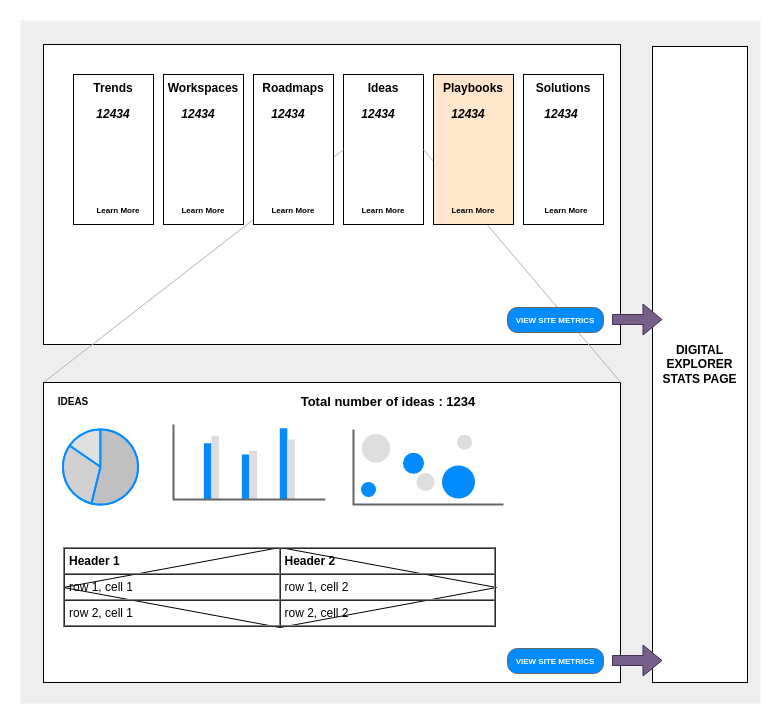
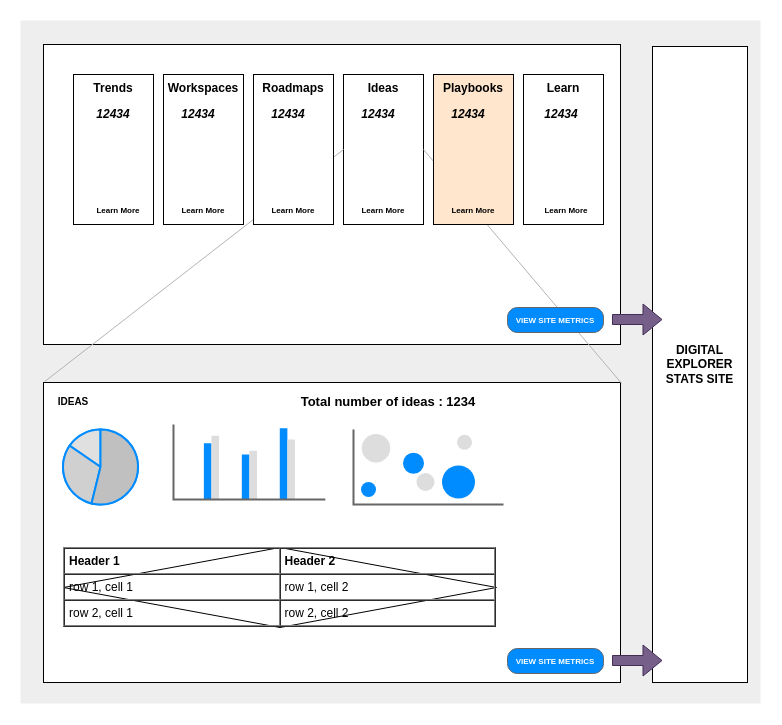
  <mxCell id="0" />
  <mxCell id="1" parent="0" />
  <mxCell id="2" value="" style="rounded=0;whiteSpace=wrap;html=1;fontSize=8;align=center;fillColor=#eeeeee;strokeColor=none;" vertex="1" parent="1"><mxGeometry x="20" y="20" width="740" height="683" as="geometry" /></mxCell>
- <mxCell id="3" value="DIGITAL EXPLORER STATS PAGE" style="rounded=0;whiteSpace=wrap;html=1;verticalAlign=middle;align=center;fontStyle=1" vertex="1" parent="1"><mxGeometry x="652" y="46" width="95" height="636" as="geometry" /></mxCell>
+ <mxCell id="3" value="DIGITAL EXPLORER STATS SITE" style="rounded=0;whiteSpace=wrap;html=1;verticalAlign=middle;align=center;fontStyle=1" vertex="1" parent="1"><mxGeometry x="652" y="46" width="95" height="636" as="geometry" /></mxCell>
  <mxCell id="4" value="" style="rounded=0;whiteSpace=wrap;html=1;verticalAlign=bottom;align=right;fontStyle=1" vertex="1" parent="1"><mxGeometry x="43" y="44" width="577" height="300" as="geometry" /></mxCell>
  <mxCell id="5" value="Trends" style="rounded=0;whiteSpace=wrap;html=1;align=center;verticalAlign=top;fontStyle=1" vertex="1" parent="1"><mxGeometry x="73" y="74" width="80" height="150" as="geometry" /></mxCell>
  <mxCell id="6" value="Workspaces" style="rounded=0;whiteSpace=wrap;html=1;align=center;verticalAlign=top;fontStyle=1" vertex="1" parent="1"><mxGeometry x="163" y="74" width="80" height="150" as="geometry" /></mxCell>
  <mxCell id="7" value="Ideas" style="rounded=0;whiteSpace=wrap;html=1;align=center;verticalAlign=top;fontStyle=1" vertex="1" parent="1"><mxGeometry x="343" y="74" width="80" height="150" as="geometry" /></mxCell>
- <mxCell id="8" value="Solutions" style="rounded=0;whiteSpace=wrap;html=1;align=center;verticalAlign=top;fontStyle=1" vertex="1" parent="1"><mxGeometry x="523" y="74" width="80" height="150" as="geometry" /></mxCell>
+ <mxCell id="8" value="Learn" style="rounded=0;whiteSpace=wrap;html=1;align=center;verticalAlign=top;fontStyle=1" vertex="1" parent="1"><mxGeometry x="523" y="74" width="80" height="150" as="geometry" /></mxCell>
  <mxCell id="9" value="12434" style="text;html=1;strokeColor=none;fillColor=none;align=center;verticalAlign=middle;whiteSpace=wrap;rounded=0;fontStyle=3" vertex="1" parent="1"><mxGeometry x="93" y="103.5" width="40" height="20" as="geometry" /></mxCell>
  <mxCell id="10" value="Learn More" style="text;html=1;strokeColor=none;fillColor=none;align=center;verticalAlign=middle;whiteSpace=wrap;rounded=0;fontStyle=1;fontSize=8;" vertex="1" parent="1"><mxGeometry x="88" y="200" width="60" height="20" as="geometry" /></mxCell>
  <mxCell id="11" value="Learn More" style="text;html=1;strokeColor=none;fillColor=none;align=center;verticalAlign=middle;whiteSpace=wrap;rounded=0;fontStyle=1;fontSize=8;" vertex="1" parent="1"><mxGeometry x="173" y="200" width="60" height="20" as="geometry" /></mxCell>
  <mxCell id="12" value="12434" style="text;html=1;strokeColor=none;fillColor=none;align=center;verticalAlign=middle;whiteSpace=wrap;rounded=0;fontStyle=3" vertex="1" parent="1"><mxGeometry x="178" y="103.5" width="40" height="20" as="geometry" /></mxCell>
  <mxCell id="13" value="Learn More" style="text;html=1;strokeColor=none;fillColor=none;align=center;verticalAlign=middle;whiteSpace=wrap;rounded=0;fontStyle=1;fontSize=8;" vertex="1" parent="1"><mxGeometry x="353" y="200" width="60" height="20" as="geometry" /></mxCell>
  <mxCell id="14" value="12434" style="text;html=1;strokeColor=none;fillColor=none;align=center;verticalAlign=middle;whiteSpace=wrap;rounded=0;fontStyle=3" vertex="1" parent="1"><mxGeometry x="358" y="103.5" width="40" height="20" as="geometry" /></mxCell>
  <mxCell id="15" value="Learn More" style="text;html=1;strokeColor=none;fillColor=none;align=center;verticalAlign=middle;whiteSpace=wrap;rounded=0;fontStyle=1;fontSize=8;" vertex="1" parent="1"><mxGeometry x="536" y="200" width="60" height="20" as="geometry" /></mxCell>
  <mxCell id="16" value="12434" style="text;html=1;strokeColor=none;fillColor=none;align=center;verticalAlign=middle;whiteSpace=wrap;rounded=0;fontStyle=3" vertex="1" parent="1"><mxGeometry x="541" y="103.5" width="40" height="20" as="geometry" /></mxCell>
  <mxCell id="17" value="" style="rounded=0;whiteSpace=wrap;html=1;verticalAlign=top;align=right;fontStyle=1" vertex="1" parent="1"><mxGeometry x="43" y="382" width="577" height="300" as="geometry" /></mxCell>
  <mxCell id="18" value="" style="endArrow=none;html=1;fontSize=8;entryX=0;entryY=0.5;entryDx=0;entryDy=0;exitX=0.002;exitY=-0.003;exitDx=0;exitDy=0;exitPerimeter=0;fillColor=#f5f5f5;strokeColor=#B3B3B3;" edge="1" parent="1" source="17" target="7"><mxGeometry width="50" height="50" relative="1" as="geometry"><mxPoint x="258" y="476" as="sourcePoint" /><mxPoint x="308" y="426" as="targetPoint" /></mxGeometry></mxCell>
  <mxCell id="19" value="" style="endArrow=none;html=1;fontSize=8;entryX=1;entryY=0.5;entryDx=0;entryDy=0;exitX=1.002;exitY=0.003;exitDx=0;exitDy=0;exitPerimeter=0;fillColor=#f5f5f5;strokeColor=#B3B3B3;" edge="1" parent="1" source="17" target="7"><mxGeometry width="50" height="50" relative="1" as="geometry"><mxPoint x="54.154" y="391.1" as="sourcePoint" /><mxPoint x="353" y="159" as="targetPoint" /></mxGeometry></mxCell>
  <mxCell id="20" value="Roadmaps" style="rounded=0;whiteSpace=wrap;html=1;align=center;verticalAlign=top;fontStyle=1" vertex="1" parent="1"><mxGeometry x="253" y="74" width="80" height="150" as="geometry" /></mxCell>
  <mxCell id="21" value="Playbooks" style="rounded=0;whiteSpace=wrap;html=1;align=center;verticalAlign=top;fontStyle=1;fillColor=#ffe6cc;" vertex="1" parent="1"><mxGeometry x="433" y="74" width="80" height="150" as="geometry" /></mxCell>
  <mxCell id="22" value="Learn More" style="text;html=1;strokeColor=none;fillColor=none;align=center;verticalAlign=middle;whiteSpace=wrap;rounded=0;fontStyle=1;fontSize=8;" vertex="1" parent="1"><mxGeometry x="263" y="200" width="60" height="20" as="geometry" /></mxCell>
  <mxCell id="23" value="12434" style="text;html=1;strokeColor=none;fillColor=none;align=center;verticalAlign=middle;whiteSpace=wrap;rounded=0;fontStyle=3" vertex="1" parent="1"><mxGeometry x="268" y="103.5" width="40" height="20" as="geometry" /></mxCell>
  <mxCell id="24" value="Learn More" style="text;html=1;strokeColor=none;fillColor=none;align=center;verticalAlign=middle;whiteSpace=wrap;rounded=0;fontStyle=1;fontSize=8;" vertex="1" parent="1"><mxGeometry x="443" y="200" width="60" height="20" as="geometry" /></mxCell>
  <mxCell id="25" value="12434" style="text;html=1;strokeColor=none;fillColor=none;align=center;verticalAlign=middle;whiteSpace=wrap;rounded=0;fontStyle=3" vertex="1" parent="1"><mxGeometry x="448" y="103.5" width="40" height="20" as="geometry" /></mxCell>
  <mxCell id="26" value="IDEAS" style="text;html=1;strokeColor=none;fillColor=none;align=center;verticalAlign=middle;whiteSpace=wrap;rounded=0;fontSize=10;fontStyle=1" vertex="1" parent="1"><mxGeometry x="53" y="391" width="40" height="20" as="geometry" /></mxCell>
  <mxCell id="27" value="VIEW SITE METRICS" style="strokeWidth=1;shadow=0;dashed=0;align=center;html=1;shape=mxgraph.mockup.buttons.button;strokeColor=#666666;fontColor=#ffffff;mainText=;buttonStyle=round;fontSize=8;fontStyle=1;fillColor=#008cff;whiteSpace=wrap;" vertex="1" parent="1"><mxGeometry x="507" y="648" width="96" height="25" as="geometry" /></mxCell>
  <mxCell id="28" value="" style="shape=flexArrow;endArrow=classic;html=1;strokeColor=#432D57;fontSize=8;fillColor=#76608a;" edge="1" parent="1"><mxGeometry width="50" height="50" relative="1" as="geometry"><mxPoint x="611.5" y="660" as="sourcePoint" /><mxPoint x="662" y="660" as="targetPoint" /></mxGeometry></mxCell>
  <mxCell id="29" value="" style="verticalLabelPosition=bottom;shadow=0;dashed=0;align=center;html=1;verticalAlign=top;strokeWidth=1;shape=mxgraph.mockup.graphics.pieChart;strokeColor=#008cff;parts=10,20,35;partColors=#e0e0e0,#d0d0d0,#c0c0c0,#b0b0b0,#a0a0a0;strokeWidth=2;fontSize=8;aspect=fixed;" vertex="1" parent="1"><mxGeometry x="62.5" y="429" width="75" height="75" as="geometry" /></mxCell>
  <mxCell id="30" value="" style="verticalLabelPosition=bottom;shadow=0;dashed=0;align=center;html=1;verticalAlign=top;strokeWidth=1;shape=mxgraph.mockup.graphics.columnChart;fillColor=#ffffff;strokeColor=none;strokeColor2=none;strokeColor3=#666666;fillColor2=#008cff;fillColor3=#dddddd;fontSize=8;aspect=fixed;" vertex="1" parent="1"><mxGeometry x="173" y="424" width="151.83" height="75" as="geometry" /></mxCell>
  <mxCell id="31" value="" style="verticalLabelPosition=bottom;shadow=0;dashed=0;align=center;html=1;verticalAlign=top;strokeWidth=1;shape=mxgraph.mockup.graphics.bubbleChart;fillColor=#ffffff;strokeColor=none;strokeColor2=none;strokeColor3=#666666;fillColor2=#008cff;fillColor3=#dddddd;fontSize=8;aspect=fixed;" vertex="1" parent="1"><mxGeometry x="353" y="429" width="150" height="75" as="geometry" /></mxCell>
  <mxCell id="32" value="&lt;table cellpadding=&quot;4&quot; cellspacing=&quot;0&quot; border=&quot;1&quot; style=&quot;font-size:1em;width:100%;height:100%;&quot;&gt;&lt;tr&gt;&lt;th&gt;Header 1&lt;/th&gt;&lt;th&gt;Header 2&lt;/th&gt;&lt;/tr&gt;&lt;tr&gt;&lt;td&gt;row 1, cell 1&lt;/td&gt;&lt;td&gt;row 1, cell 2&lt;/td&gt;&lt;/tr&gt;&lt;tr&gt;&lt;td&gt;row 2, cell 1&lt;/td&gt;&lt;td&gt;row 2, cell 2&lt;/td&gt;&lt;/tr&gt;&lt;/table&gt; " style="rhombus;verticalAlign=top;align=left;overflow=fill;fillColor=#ffffff;fontSize=12;fontFamily=Helvetica;html=1;" vertex="1" parent="1"><mxGeometry x="63" y="547" width="433" height="80" as="geometry" /></mxCell>
  <mxCell id="33" value="" style="shape=flexArrow;endArrow=classic;html=1;strokeColor=#432D57;fontSize=8;fillColor=#76608a;" edge="1" parent="1"><mxGeometry width="50" height="50" relative="1" as="geometry"><mxPoint x="611.5" y="319" as="sourcePoint" /><mxPoint x="662" y="319" as="targetPoint" /></mxGeometry></mxCell>
  <mxCell id="34" value="VIEW SITE METRICS" style="strokeWidth=1;shadow=0;dashed=0;align=center;html=1;shape=mxgraph.mockup.buttons.button;strokeColor=#666666;fontColor=#ffffff;mainText=;buttonStyle=round;fontSize=8;fontStyle=1;fillColor=#008cff;whiteSpace=wrap;" vertex="1" parent="1"><mxGeometry x="507" y="307" width="96" height="25" as="geometry" /></mxCell>
  <mxCell id="35" value="Total number of ideas : 1234" style="text;html=1;strokeColor=none;fillColor=none;align=center;verticalAlign=middle;whiteSpace=wrap;rounded=0;fontSize=13;fontStyle=1" vertex="1" parent="1"><mxGeometry x="295" y="391" width="186" height="20" as="geometry" /></mxCell>
